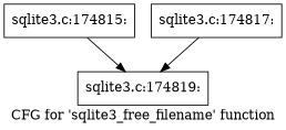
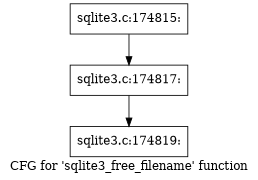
  digraph {
    label="CFG for 'sqlite3_free_filename' function"
    node [shape=record]
    n1 [label="{sqlite3.c:174815:}"]
    n2 [label="{sqlite3.c:174817:}"]
    n3 [label="{sqlite3.c:174819:}"]
-   n1 -> n3
+   n1 -> n2
    n2 -> n3
  }
